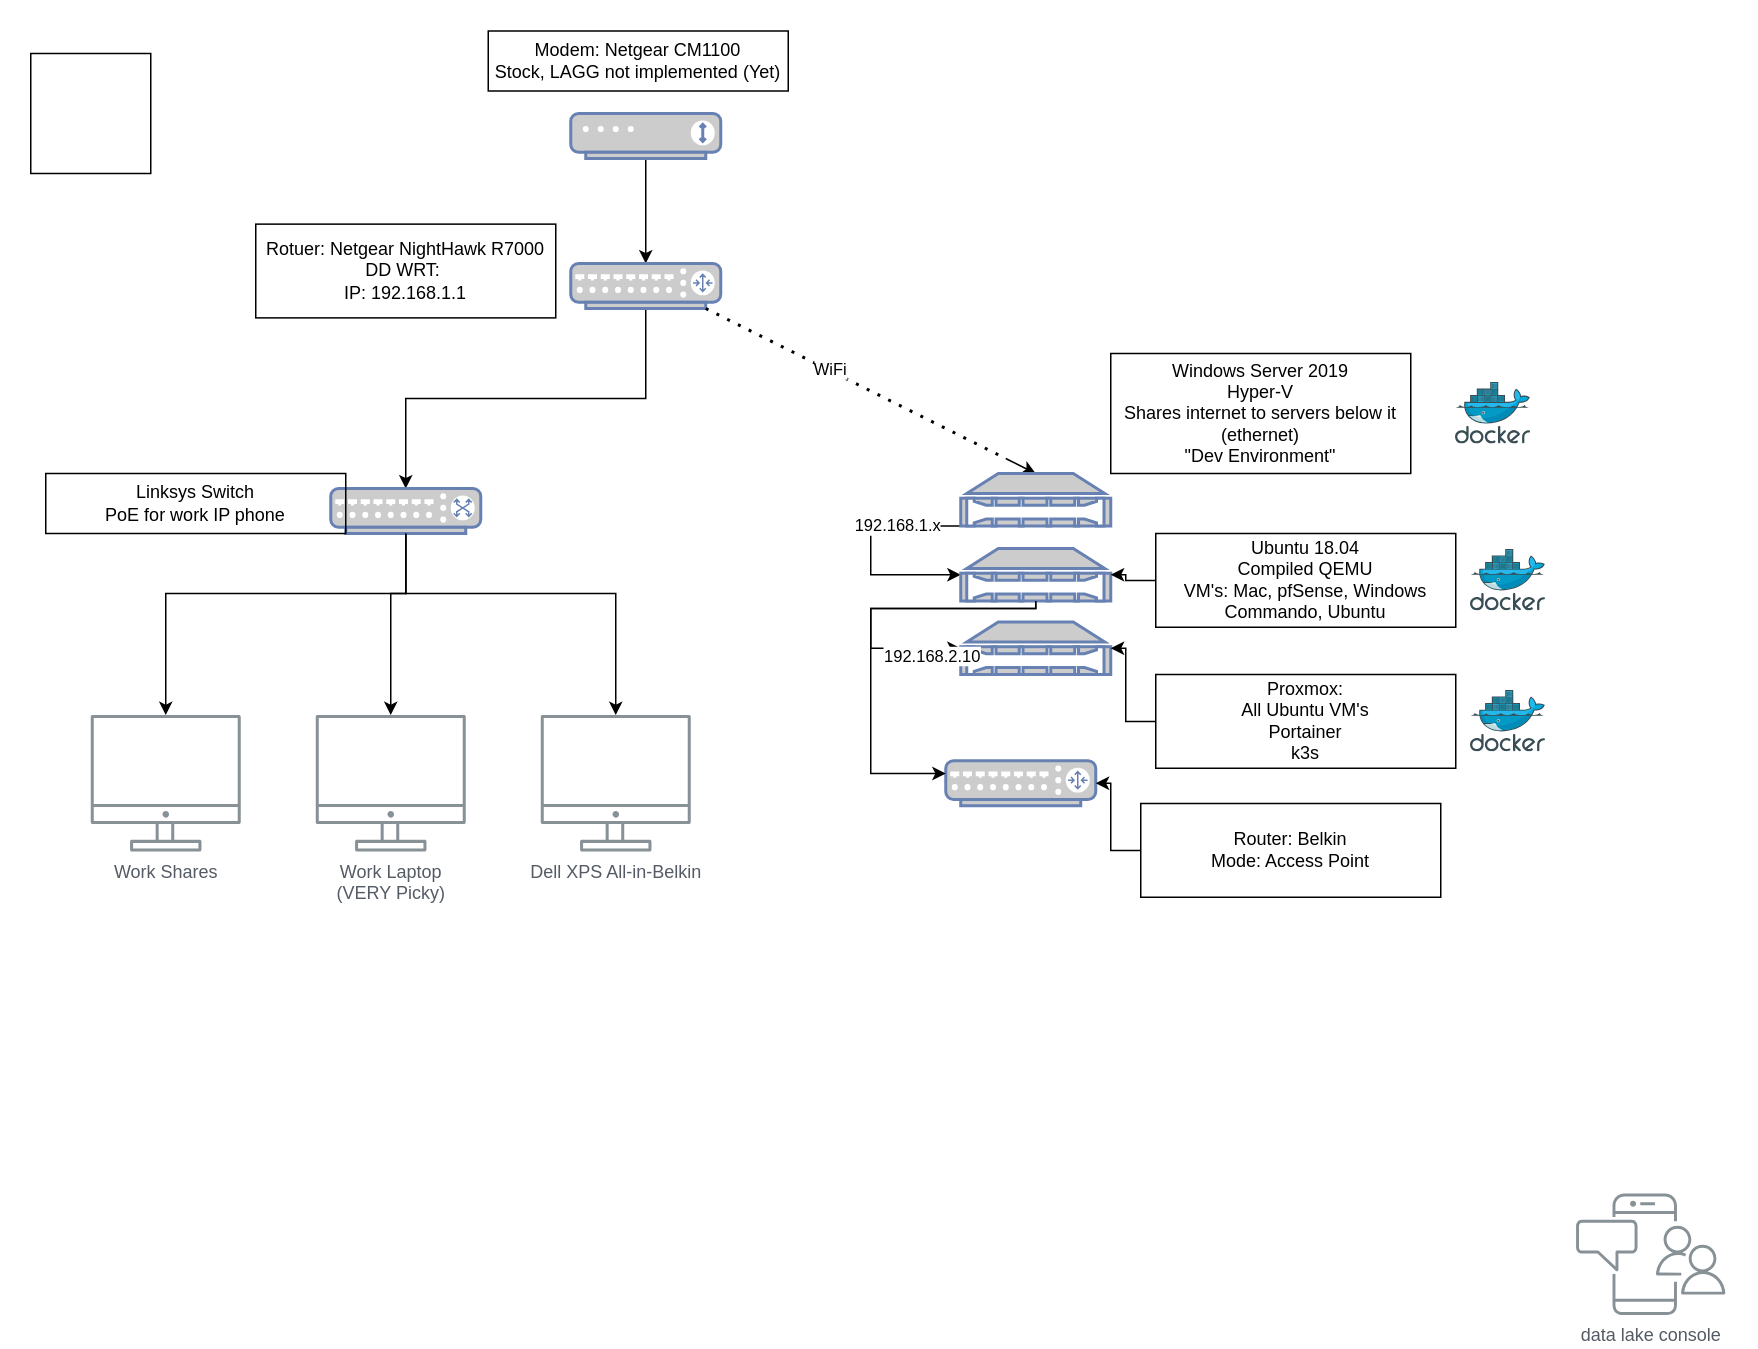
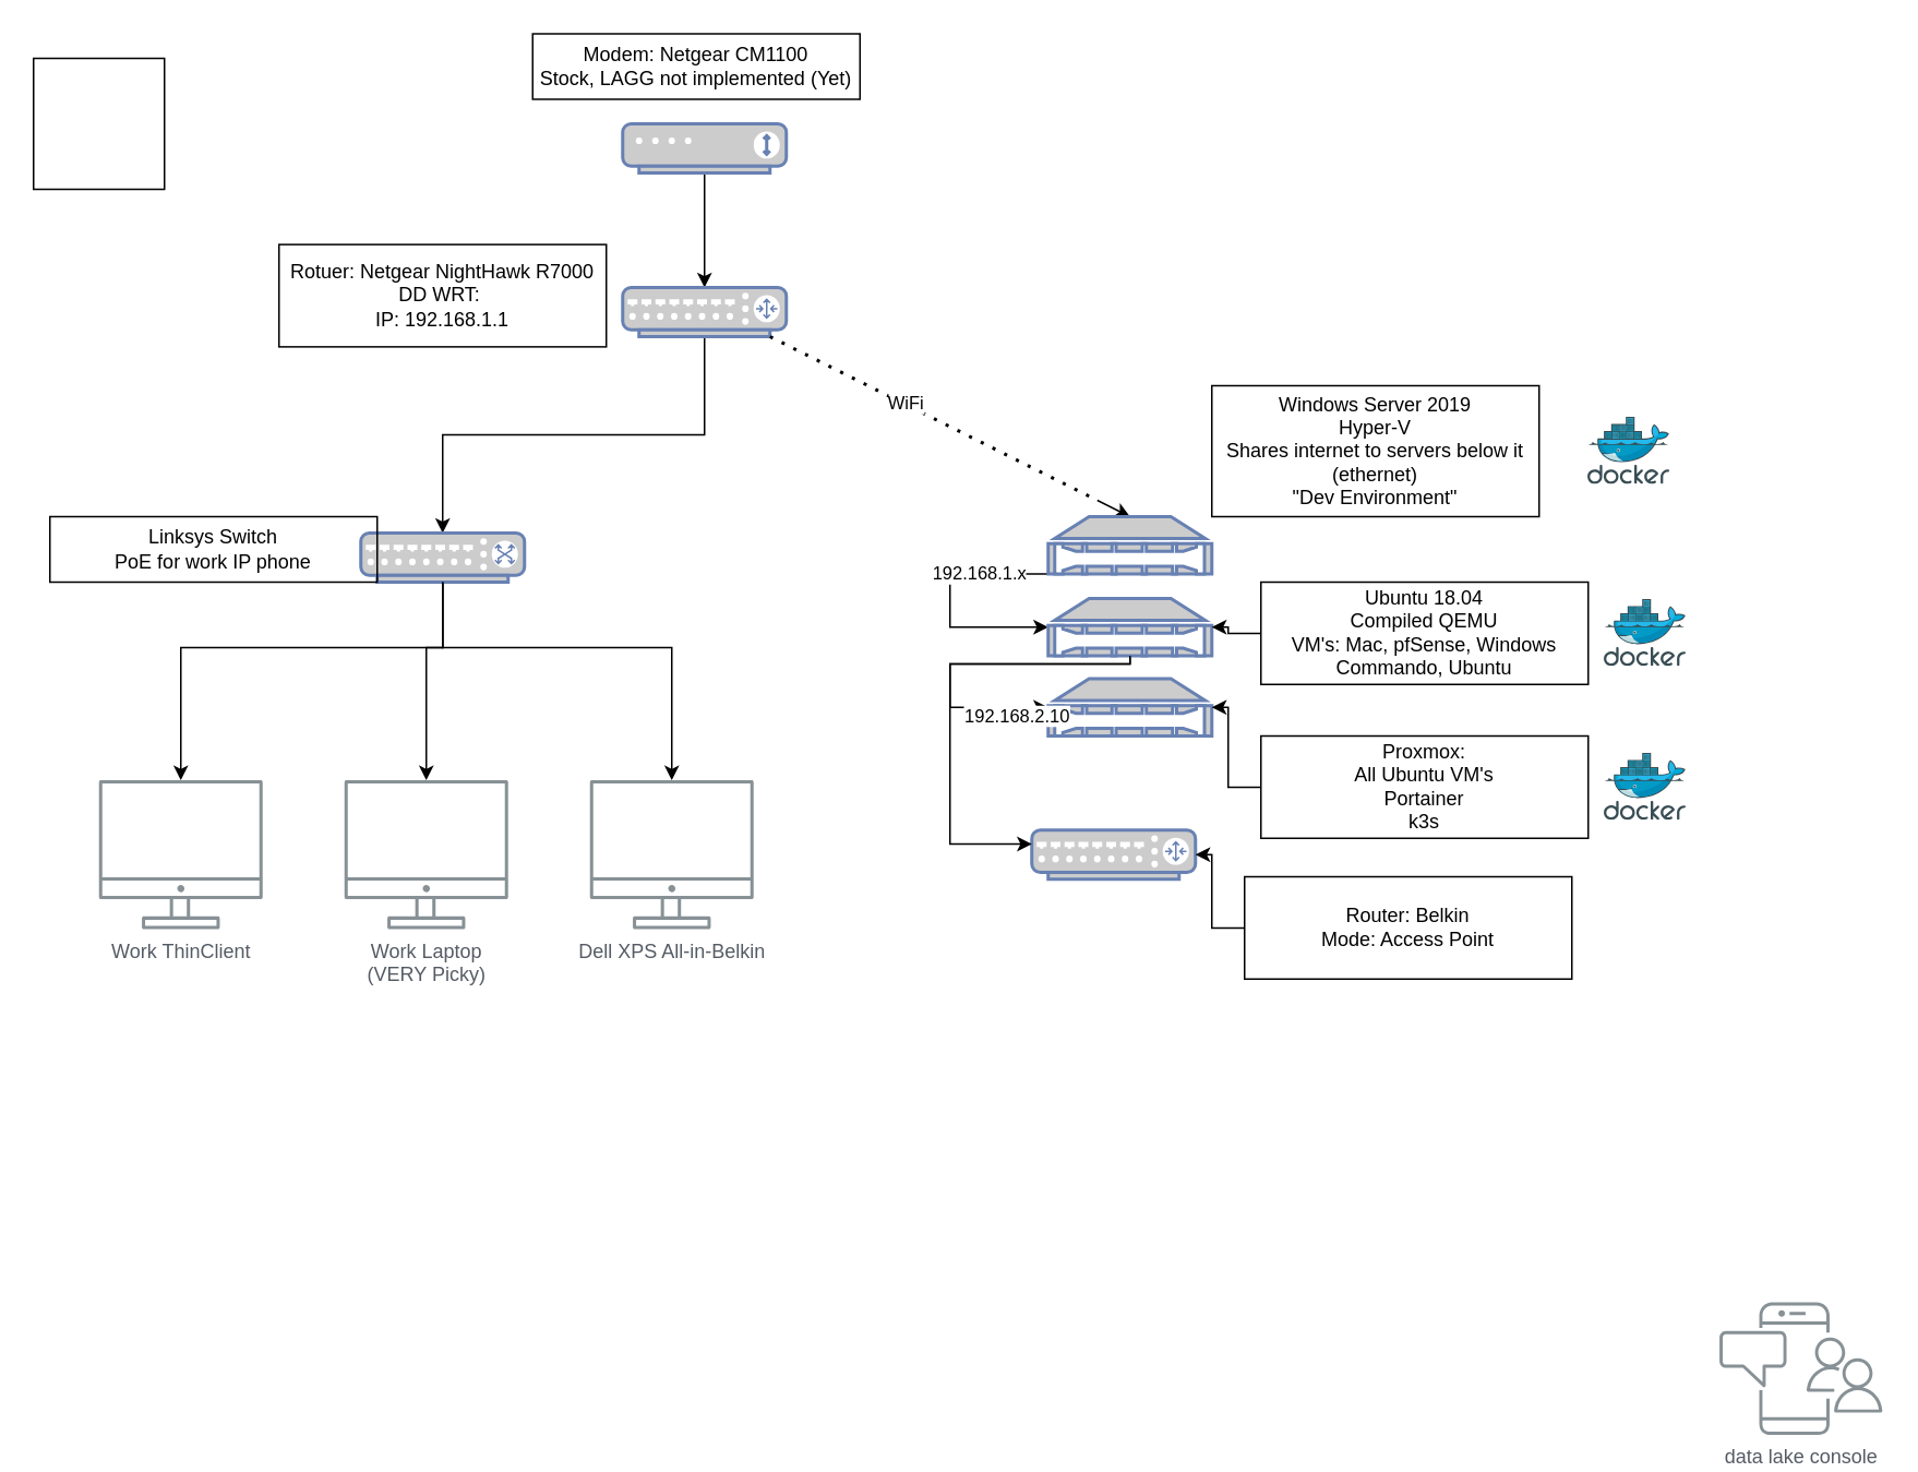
  <mxCell id="0" />
  <mxCell id="1" parent="0" />
  <mxCell id="2" value="" style="whiteSpace=wrap;html=1;aspect=fixed;" vertex="1" parent="1"><mxGeometry width="80" height="80" as="geometry" x="20" y="35" /></mxCell>
- <mxCell id="3" value="Work Shares" style="outlineConnect=0;gradientColor=none;fontColor=#545B64;strokeColor=none;fillColor=#879196;dashed=0;verticalLabelPosition=bottom;verticalAlign=top;align=center;html=1;fontSize=12;fontStyle=0;aspect=fixed;shape=mxgraph.aws4.illustration_desktop;pointerEvents=1;labelBackgroundColor=#ffffff;" parent="1" vertex="1"><mxGeometry x="60" y="476" width="100" height="91" as="geometry" /></mxCell>
+ <mxCell id="3" value="Work ThinClient" style="outlineConnect=0;gradientColor=none;fontColor=#545B64;strokeColor=none;fillColor=#879196;dashed=0;verticalLabelPosition=bottom;verticalAlign=top;align=center;html=1;fontSize=12;fontStyle=0;aspect=fixed;shape=mxgraph.aws4.illustration_desktop;pointerEvents=1;labelBackgroundColor=#ffffff;" parent="1" vertex="1"><mxGeometry x="60" y="476" width="100" height="91" as="geometry" /></mxCell>
  <mxCell id="4" value="data lake console" style="outlineConnect=0;gradientColor=none;fontColor=#545B64;strokeColor=none;fillColor=#879196;dashed=0;verticalLabelPosition=bottom;verticalAlign=top;align=center;html=1;fontSize=12;fontStyle=0;aspect=fixed;shape=mxgraph.aws4.illustration_notification;pointerEvents=1;labelBackgroundColor=#ffffff;" parent="1" vertex="1"><mxGeometry x="1050" y="795" width="100" height="81" as="geometry" /></mxCell>
  <mxCell id="5" value="" style="edgeStyle=orthogonalEdgeStyle;rounded=0;orthogonalLoop=1;jettySize=auto;html=1;" edge="1" parent="1" source="6" target="10"><mxGeometry relative="1" as="geometry" /></mxCell>
  <mxCell id="6" value="" style="fontColor=#0066CC;verticalAlign=top;verticalLabelPosition=bottom;labelPosition=center;align=center;html=1;outlineConnect=0;fillColor=#CCCCCC;strokeColor=#6881B3;gradientColor=none;gradientDirection=north;strokeWidth=2;shape=mxgraph.networks.modem;" vertex="1" parent="1"><mxGeometry x="380" y="75" width="100" height="30" as="geometry" /></mxCell>
  <mxCell id="7" value="Modem: Netgear CM1100&lt;br&gt;Stock, LAGG not implemented (Yet)" style="text;html=1;strokeColor=#000000;fillColor=none;align=center;verticalAlign=middle;whiteSpace=wrap;rounded=0;" vertex="1" parent="1"><mxGeometry x="325" y="20" width="200" height="40" as="geometry" /></mxCell>
  <mxCell id="8" value="" style="aspect=fixed;html=1;points=[];align=center;image;fontSize=12;image=img/lib/mscae/Docker.svg;" vertex="1" parent="1"><mxGeometry x="980" y="365.75" width="50" height="41" as="geometry" /></mxCell>
  <mxCell id="9" value="" style="edgeStyle=orthogonalEdgeStyle;rounded=0;orthogonalLoop=1;jettySize=auto;html=1;entryX=0.5;entryY=0;entryDx=0;entryDy=0;entryPerimeter=0;" edge="1" parent="1" source="10" target="13"><mxGeometry relative="1" as="geometry"><mxPoint x="430" y="315" as="targetPoint" /><Array as="points"><mxPoint x="430" y="265" /><mxPoint x="270" y="265" /></Array></mxGeometry></mxCell>
  <mxCell id="10" value="" style="fontColor=#0066CC;verticalAlign=top;verticalLabelPosition=bottom;labelPosition=center;align=center;html=1;outlineConnect=0;fillColor=#CCCCCC;strokeColor=#6881B3;gradientColor=none;gradientDirection=north;strokeWidth=2;shape=mxgraph.networks.router;" vertex="1" parent="1"><mxGeometry x="380" y="175" width="100" height="30" as="geometry" /></mxCell>
  <mxCell id="11" value="Rotuer: Netgear NightHawk R7000&lt;br&gt;DD WRT:&amp;nbsp;&lt;br&gt;IP: 192.168.1.1" style="text;html=1;strokeColor=#000000;fillColor=none;align=center;verticalAlign=middle;whiteSpace=wrap;rounded=0;" vertex="1" parent="1"><mxGeometry x="170" y="148.75" width="200" height="62.5" as="geometry" /></mxCell>
  <mxCell id="12" value="" style="edgeStyle=orthogonalEdgeStyle;rounded=0;orthogonalLoop=1;jettySize=auto;html=1;" edge="1" parent="1" source="13" target="3"><mxGeometry relative="1" as="geometry"><Array as="points"><mxPoint x="270" y="395" /><mxPoint x="110" y="395" /></Array></mxGeometry></mxCell>
  <mxCell id="13" value="" style="fontColor=#0066CC;verticalAlign=top;verticalLabelPosition=bottom;labelPosition=center;align=center;html=1;outlineConnect=0;fillColor=#CCCCCC;strokeColor=#6881B3;gradientColor=none;gradientDirection=north;strokeWidth=2;shape=mxgraph.networks.switch;" vertex="1" parent="1"><mxGeometry x="220" y="325" width="100" height="30" as="geometry" /></mxCell>
  <mxCell id="14" value="Linksys Switch&lt;br&gt;PoE for work IP phone" style="text;html=1;strokeColor=#000000;fillColor=none;align=center;verticalAlign=middle;whiteSpace=wrap;rounded=0;" vertex="1" parent="1"><mxGeometry x="30" y="315" width="200" height="40" as="geometry" /></mxCell>
  <mxCell id="15" value="Work Laptop&lt;br&gt;(VERY Picky)" style="outlineConnect=0;gradientColor=none;fontColor=#545B64;strokeColor=none;fillColor=#879196;dashed=0;verticalLabelPosition=bottom;verticalAlign=top;align=center;html=1;fontSize=12;fontStyle=0;aspect=fixed;shape=mxgraph.aws4.illustration_desktop;pointerEvents=1;labelBackgroundColor=#ffffff;" vertex="1" parent="1"><mxGeometry x="210" y="476" width="100" height="91" as="geometry" /></mxCell>
  <mxCell id="16" value="Dell XPS All-in-Belkin" style="outlineConnect=0;gradientColor=none;fontColor=#545B64;strokeColor=none;fillColor=#879196;dashed=0;verticalLabelPosition=bottom;verticalAlign=top;align=center;html=1;fontSize=12;fontStyle=0;aspect=fixed;shape=mxgraph.aws4.illustration_desktop;pointerEvents=1;labelBackgroundColor=#ffffff;" vertex="1" parent="1"><mxGeometry x="360" y="476" width="100" height="91" as="geometry" /></mxCell>
  <mxCell id="17" value="" style="edgeStyle=orthogonalEdgeStyle;rounded=0;orthogonalLoop=1;jettySize=auto;html=1;exitX=0.5;exitY=1;exitDx=0;exitDy=0;exitPerimeter=0;" edge="1" parent="1" source="13" target="15"><mxGeometry relative="1" as="geometry"><mxPoint x="340" y="395" as="sourcePoint" /><mxPoint x="260" y="455" as="targetPoint" /><Array as="points"><mxPoint x="270" y="395" /><mxPoint x="260" y="395" /></Array></mxGeometry></mxCell>
  <mxCell id="18" value="" style="edgeStyle=orthogonalEdgeStyle;rounded=0;orthogonalLoop=1;jettySize=auto;html=1;exitX=0.5;exitY=1;exitDx=0;exitDy=0;exitPerimeter=0;" edge="1" parent="1" source="13" target="16"><mxGeometry relative="1" as="geometry"><mxPoint x="350" y="395" as="sourcePoint" /><mxPoint x="420" y="455" as="targetPoint" /><Array as="points"><mxPoint x="270" y="395" /><mxPoint x="410" y="395" /></Array></mxGeometry></mxCell>
  <mxCell id="19" value="" style="fontColor=#0066CC;verticalAlign=top;verticalLabelPosition=bottom;labelPosition=center;align=center;html=1;outlineConnect=0;fillColor=#CCCCCC;strokeColor=#6881B3;gradientColor=none;gradientDirection=north;strokeWidth=2;shape=mxgraph.networks.router;" vertex="1" parent="1"><mxGeometry x="630" y="506.5" width="100" height="30" as="geometry" /></mxCell>
  <mxCell id="20" value="Windows Server 2019&lt;br&gt;Hyper-V&lt;br&gt;Shares internet to servers below it (ethernet)&lt;br&gt;&quot;Dev Environment&quot;" style="text;html=1;strokeColor=#000000;fillColor=none;align=center;verticalAlign=middle;whiteSpace=wrap;rounded=0;" vertex="1" parent="1"><mxGeometry x="740" y="235" width="200" height="80" as="geometry" /></mxCell>
  <mxCell id="21" value="" style="endArrow=none;dashed=1;html=1;dashPattern=1 3;strokeWidth=2;exitX=0.9;exitY=1;exitDx=0;exitDy=0;exitPerimeter=0;" edge="1" parent="1" source="10"><mxGeometry width="50" height="50" relative="1" as="geometry"><mxPoint x="520" y="305" as="sourcePoint" /><mxPoint x="670" y="305" as="targetPoint" /></mxGeometry></mxCell>
  <mxCell id="22" value="WiFi" style="edgeLabel;html=1;align=center;verticalAlign=middle;resizable=0;points=[];" vertex="1" connectable="0" parent="21"><mxGeometry x="-0.176" y="1" relative="1" as="geometry"><mxPoint as="offset" /></mxGeometry></mxCell>
  <mxCell id="23" value="" style="endArrow=classic;html=1;entryX=0.5;entryY=0;entryDx=0;entryDy=0;entryPerimeter=0;" edge="1" parent="1" target="26"><mxGeometry width="50" height="50" relative="1" as="geometry"><mxPoint x="670" y="305" as="sourcePoint" /><mxPoint x="590" y="265" as="targetPoint" /><Array as="points" /></mxGeometry></mxCell>
  <mxCell id="24" value="" style="edgeStyle=orthogonalEdgeStyle;rounded=0;orthogonalLoop=1;jettySize=auto;html=1;entryX=0;entryY=0.5;entryDx=0;entryDy=0;entryPerimeter=0;exitX=0;exitY=1;exitDx=0;exitDy=0;exitPerimeter=0;" edge="1" parent="1" source="26" target="28"><mxGeometry relative="1" as="geometry"><mxPoint x="630" y="383" as="targetPoint" /><Array as="points"><mxPoint x="580" y="350" /><mxPoint x="580" y="383" /></Array></mxGeometry></mxCell>
  <mxCell id="25" value="192.168.1.x" style="edgeLabel;html=1;align=center;verticalAlign=middle;resizable=0;points=[];" vertex="1" connectable="0" parent="24"><mxGeometry x="-0.431" y="-1" relative="1" as="geometry"><mxPoint as="offset" /></mxGeometry></mxCell>
  <mxCell id="26" value="" style="fontColor=#0066CC;verticalAlign=top;verticalLabelPosition=bottom;labelPosition=center;align=center;html=1;outlineConnect=0;fillColor=#CCCCCC;strokeColor=#6881B3;gradientColor=none;gradientDirection=north;strokeWidth=2;shape=mxgraph.networks.nas_filer;" vertex="1" parent="1"><mxGeometry x="640" y="315" width="100" height="35" as="geometry" /></mxCell>
  <mxCell id="27" style="edgeStyle=orthogonalEdgeStyle;rounded=0;orthogonalLoop=1;jettySize=auto;html=1;entryX=0;entryY=0.283;entryDx=0;entryDy=0;entryPerimeter=0;" edge="1" parent="1" source="28" target="19"><mxGeometry relative="1" as="geometry"><mxPoint x="580" y="515" as="targetPoint" /><Array as="points"><mxPoint x="690" y="405" /><mxPoint x="580" y="405" /><mxPoint x="580" y="515" /></Array></mxGeometry></mxCell>
  <mxCell id="28" value="" style="fontColor=#0066CC;verticalAlign=top;verticalLabelPosition=bottom;labelPosition=center;align=center;html=1;outlineConnect=0;fillColor=#CCCCCC;strokeColor=#6881B3;gradientColor=none;gradientDirection=north;strokeWidth=2;shape=mxgraph.networks.nas_filer;" vertex="1" parent="1"><mxGeometry x="640" y="365" width="100" height="35" as="geometry" /></mxCell>
  <mxCell id="29" value="" style="fontColor=#0066CC;verticalAlign=top;verticalLabelPosition=bottom;labelPosition=center;align=center;html=1;outlineConnect=0;fillColor=#CCCCCC;strokeColor=#6881B3;gradientColor=none;gradientDirection=north;strokeWidth=2;shape=mxgraph.networks.nas_filer;" vertex="1" parent="1"><mxGeometry x="640" y="414" width="100" height="35" as="geometry" /></mxCell>
  <mxCell id="30" value="" style="edgeStyle=orthogonalEdgeStyle;rounded=0;orthogonalLoop=1;jettySize=auto;html=1;entryX=0;entryY=0.5;entryDx=0;entryDy=0;entryPerimeter=0;exitX=0.5;exitY=1;exitDx=0;exitDy=0;exitPerimeter=0;" edge="1" parent="1" source="28" target="29"><mxGeometry relative="1" as="geometry"><mxPoint x="635" y="400" as="sourcePoint" /><mxPoint x="635" y="449.976" as="targetPoint" /><Array as="points"><mxPoint x="690" y="405" /><mxPoint x="580" y="405" /><mxPoint x="580" y="432" /><mxPoint x="640" y="432" /></Array></mxGeometry></mxCell>
  <mxCell id="31" value="192.168.2.10" style="edgeLabel;html=1;align=center;verticalAlign=middle;resizable=0;points=[];" vertex="1" connectable="0" parent="30"><mxGeometry x="-0.381" y="-1" relative="1" as="geometry"><mxPoint x="-12.86" y="32.5" as="offset" /></mxGeometry></mxCell>
  <mxCell id="32" value="" style="edgeStyle=orthogonalEdgeStyle;rounded=0;orthogonalLoop=1;jettySize=auto;html=1;strokeColor=#000000;" edge="1" parent="1" source="33" target="28"><mxGeometry relative="1" as="geometry" /></mxCell>
  <mxCell id="33" value="Ubuntu 18.04&lt;br&gt;Compiled QEMU&lt;br&gt;VM's: Mac, pfSense, Windows Commando, Ubuntu" style="text;html=1;strokeColor=#000000;fillColor=none;align=center;verticalAlign=middle;whiteSpace=wrap;rounded=0;" vertex="1" parent="1"><mxGeometry x="770" y="355" width="200" height="62.5" as="geometry" /></mxCell>
  <mxCell id="34" style="edgeStyle=orthogonalEdgeStyle;rounded=0;orthogonalLoop=1;jettySize=auto;html=1;strokeColor=#000000;" edge="1" parent="1" source="35" target="29"><mxGeometry relative="1" as="geometry" /></mxCell>
  <mxCell id="35" value="Proxmox:&lt;br&gt;All Ubuntu VM's&lt;br&gt;Portainer&lt;br&gt;k3s&lt;br&gt;" style="text;html=1;strokeColor=#000000;fillColor=none;align=center;verticalAlign=middle;whiteSpace=wrap;rounded=0;" vertex="1" parent="1"><mxGeometry x="770" y="449" width="200" height="62.5" as="geometry" /></mxCell>
  <mxCell id="36" style="edgeStyle=orthogonalEdgeStyle;rounded=0;orthogonalLoop=1;jettySize=auto;html=1;entryX=1;entryY=0.5;entryDx=0;entryDy=0;entryPerimeter=0;" edge="1" parent="1" source="37" target="19"><mxGeometry relative="1" as="geometry" /></mxCell>
  <mxCell id="37" value="Router: Belkin&lt;br&gt;Mode: Access Point" style="text;html=1;strokeColor=#000000;fillColor=none;align=center;verticalAlign=middle;whiteSpace=wrap;rounded=0;" vertex="1" parent="1"><mxGeometry x="760" y="535" width="200" height="62.5" as="geometry" /></mxCell>
  <mxCell id="38" value="" style="aspect=fixed;html=1;points=[];align=center;image;fontSize=12;image=img/lib/mscae/Docker.svg;" vertex="1" parent="1"><mxGeometry x="980" y="459.75" width="50" height="41" as="geometry" /></mxCell>
  <mxCell id="39" value="" style="aspect=fixed;html=1;points=[];align=center;image;fontSize=12;image=img/lib/mscae/Docker.svg;" vertex="1" parent="1"><mxGeometry x="970" y="254.5" width="50" height="41" as="geometry" /></mxCell>
